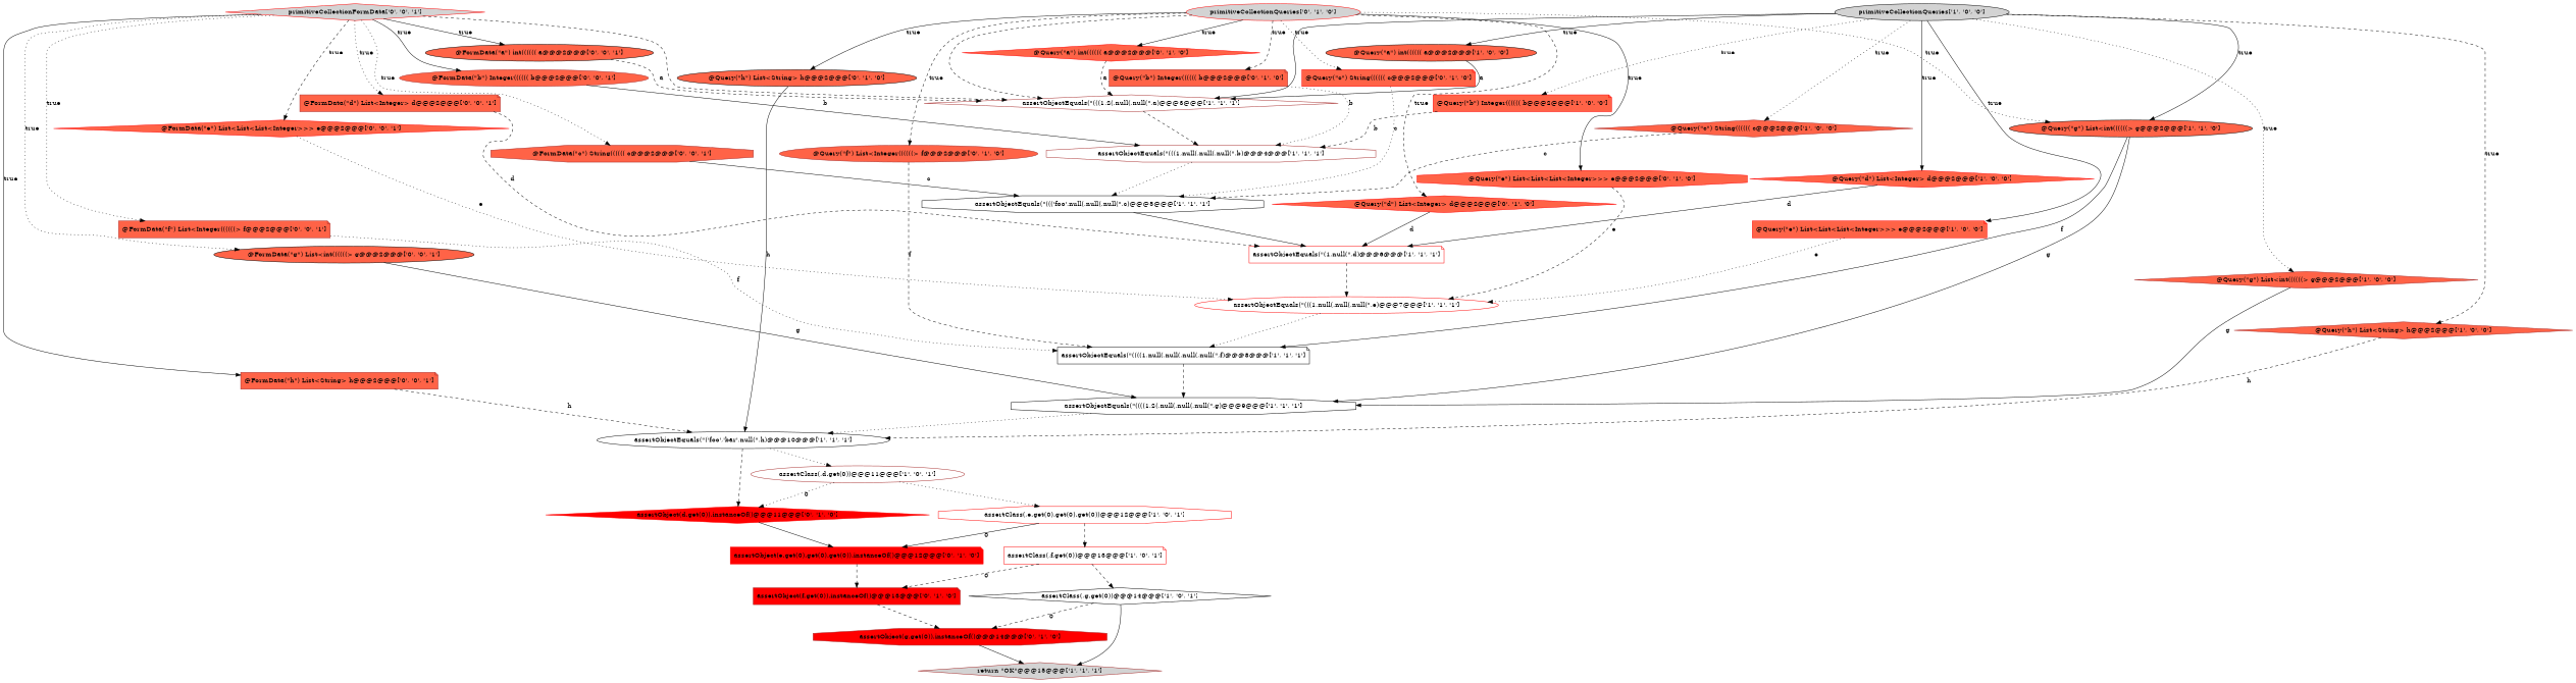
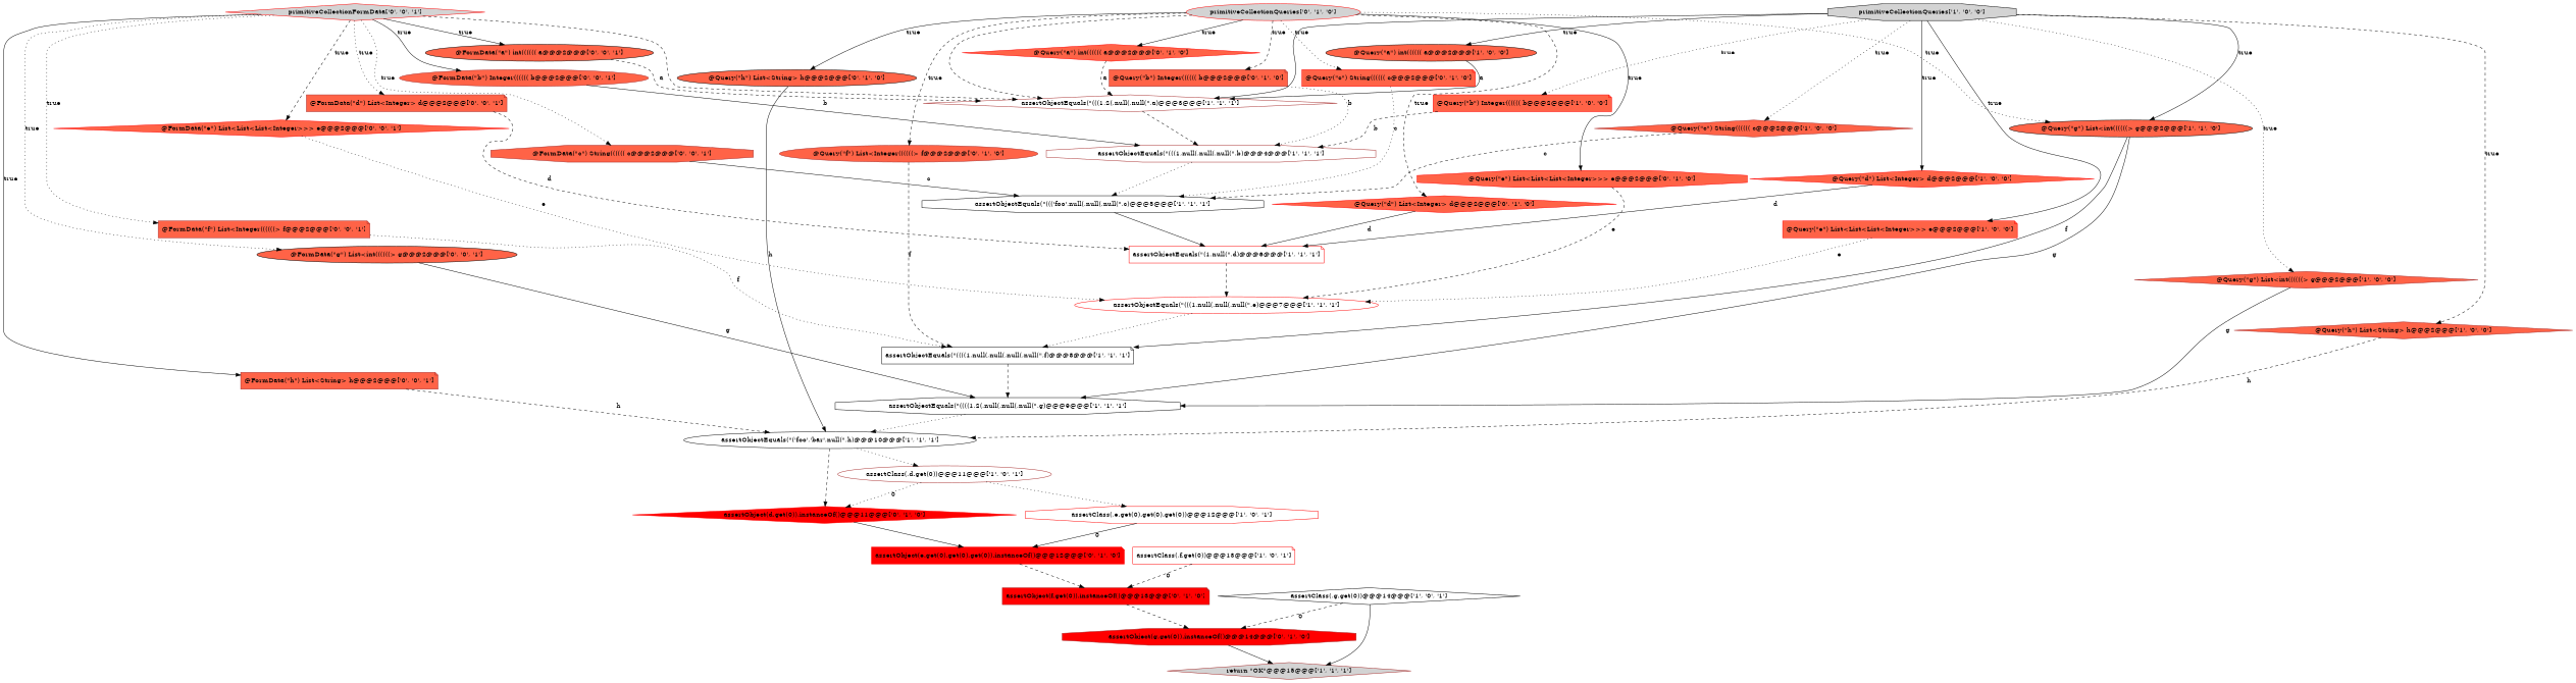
  digraph {
    node [color=red fillcolor=tomato shape=diamond style=filled]
    edge [style=dashed]
    n1 [label="@Query(\"a\") int(((((( a@@@2@@@['0', '1', '0']"]
    n2 [color=brown fillcolor=white label="assertObjectEquals(\"(((1,2(,null(,null(\",a)@@@3@@@['1', '1', '1']"]
    n3 [color=brown fillcolor=white label="assertObjectEquals(\"(((1,null(,null(,null(\",b)@@@4@@@['1', '1', '1']" shape=octagon]
    n4 [color=brown fillcolor=red label="assertObject(g.get(0)).instanceOf()@@@14@@@['0', '1', '0']" shape=octagon]
    n5 [color=brown fillcolor=lightgray label="return \"OK\"@@@15@@@['1', '1', '1']"]
    n6 [label="@Query(\"d\") List<Integer> d@@@2@@@['1', '0', '0']"]
    n7 [fillcolor=white label="assertObjectEquals(\"(1,null(\",d)@@@6@@@['1', '1', '1']" shape=note]
    n8 [fillcolor=white label="assertObjectEquals(\"(((1,null(,null(,null(\",e)@@@7@@@['1', '1', '1']" shape=ellipse]
    n9 [color=black label="@Query(\"h\") List<String> h@@@2@@@['0', '1', '0']" shape=ellipse]
    n10 [color=black fillcolor=white label="assertObjectEquals(\"('foo','bar',null(\",h)@@@10@@@['1', '1', '1']" shape=ellipse]
    n11 [fillcolor=red label="assertObject(d.get(0)).instanceOf()@@@11@@@['0', '1', '0']"]
    n12 [color=brown fillcolor=white label="assertClass(,d.get(0))@@@11@@@['1', '0', '1']" shape=ellipse]
    n13 [fillcolor=white label="assertClass(,e.get(0).get(0).get(0))@@@12@@@['1', '0', '1']" shape=octagon]
    n14 [fillcolor=red label="assertObject(e.get(0).get(0).get(0)).instanceOf()@@@12@@@['0', '1', '0']" shape=note]
    n15 [fillcolor=white label="assertClass(,f.get(0))@@@13@@@['1', '0', '1']" shape=note]
    n16 [color=brown fillcolor=red label="assertObject(f.get(0)).instanceOf()@@@13@@@['0', '1', '0']" shape=note]
    n17 [color=black fillcolor=white label="assertClass(,g.get(0))@@@14@@@['1', '0', '1']"]
    n18 [color=black label="@Query(\"a\") int(((((( a@@@2@@@['1', '0', '0']" shape=ellipse]
    n19 [color=brown label="@Query(\"b\") Integer(((((( b@@@2@@@['0', '1', '0']" shape=note]
    n20 [color=black fillcolor=white label="assertObjectEquals(\"((('foo',null(,null(,null(\",c)@@@5@@@['1', '1', '1']" shape=octagon]
    n21 [fillcolor=lightgray label="primitiveCollectionFormData['0', '0', '1']"]
    n22 [color=black label="@FormData(\"a\") int(((((( a@@@2@@@['0', '0', '1']" shape=ellipse]
    n23 [color=brown label="@FormData(\"f\") List<Integer((((((> f@@@2@@@['0', '0', '1']" shape=note]
    n24 [color=brown label="@FormData(\"d\") List<Integer> d@@@2@@@['0', '0', '1']" shape=note]
    n25 [color=brown label="@FormData(\"b\") Integer(((((( b@@@2@@@['0', '0', '1']" shape=ellipse]
    n26 [color=brown label="@FormData(\"h\") List<String> h@@@2@@@['0', '0', '1']" shape=note]
    n27 [color=black label="@FormData(\"g\") List<int((((((> g@@@2@@@['0', '0', '1']" shape=ellipse]
    n28 [label="@FormData(\"e\") List<List<List<Integer>>> e@@@2@@@['0', '0', '1']"]
    n29 [color=brown label="@FormData(\"c\") String(((((( c@@@2@@@['0', '0', '1']" shape=octagon]
    n30 [color=black fillcolor=white label="assertObjectEquals(\"((((1,null(,null(,null(,null(\",f)@@@8@@@['1', '1', '1']" shape=note]
    n31 [color=black fillcolor=white label="assertObjectEquals(\"((((1,2(,null(,null(,null(\",g)@@@9@@@['1', '1', '1']" shape=octagon]
    n32 [color=black label="@Query(\"g\") List<int((((((> g@@@2@@@['1', '1', '0']" shape=ellipse]
    n33 [color=brown label="@Query(\"f\") List<Integer((((((> f@@@2@@@['0', '1', '0']" shape=ellipse]
    n34 [label="@Query(\"e\") List<List<List<Integer>>> e@@@2@@@['1', '0', '0']" shape=note]
    n35 [color=brown label="@Query(\"g\") List<int((((((> g@@@2@@@['1', '0', '0']"]
    n36 [label="@Query(\"e\") List<List<List<Integer>>> e@@@2@@@['0', '1', '0']" shape=octagon]
    n37 [label="@Query(\"c\") String(((((( c@@@2@@@['0', '1', '0']" shape=note]
    n38 [label="@Query(\"b\") Integer(((((( b@@@2@@@['1', '0', '0']" shape=note]
    n39 [color=brown label="@Query(\"c\") String(((((( c@@@2@@@['1', '0', '0']"]
    n40 [fillcolor=lightgray label="primitiveCollectionQueries['0', '1', '0']" shape=ellipse]
    n41 [label="@Query(\"d\") List<Integer> d@@@2@@@['0', '1', '0']"]
    n42 [color=brown label="@Query(\"h\") List<String> h@@@2@@@['1', '0', '0']"]
-   n43 [color=black fillcolor=lightgray label="primitiveCollectionQueries['1', '0', '0']" shape=ellipse]
+   n43 [color=black fillcolor=lightgray label="primitiveCollectionQueries['1', '0', '0']" shape=octagon]
    n1 -> n2 [label=a]
    n2 -> n3
    n3 -> n20 [style=dotted]
    n4 -> n5 [style=solid]
    n6 -> n7 [label=d style=solid]
    n7 -> n8
    n8 -> n30 [style=dotted]
    n9 -> n10 [label=h style=solid]
    n10 -> n11
    n10 -> n12 [style=dotted]
    n11 -> n14 [style=solid]
    n12 -> n11 [label=0 style=dotted]
    n12 -> n13 [style=dotted]
    n13 -> n14 [label=0 style=solid]
-   n13 -> n15
    n14 -> n16
    n15 -> n16 [label=0]
-   n15 -> n17
    n16 -> n4
    n17 -> n4 [label=0]
    n17 -> n5 [style=solid]
    n18 -> n2 [label=a style=solid]
    n19 -> n3 [label=b style=dotted]
    n20 -> n7 [style=solid]
    n21 -> n2
    n21 -> n22 [label=true style=solid]
    n21 -> n23 [label=true style=dotted]
    n21 -> n24 [label=true style=dotted]
    n21 -> n25 [label=true style=solid]
    n21 -> n26 [label=true style=solid]
    n21 -> n27 [label=true style=dotted]
    n21 -> n28 [label=true]
    n21 -> n29 [label=true style=dotted]
    n22 -> n2 [label=a]
    n23 -> n30 [label=f style=dotted]
    n24 -> n7 [label=d]
    n25 -> n3 [label=b style=solid]
    n26 -> n10 [label=h]
    n27 -> n31 [label=g style=solid]
    n28 -> n8 [label=e style=dotted]
    n29 -> n20 [label=c style=solid]
    n30 -> n31
    n31 -> n10 [style=dotted]
    n32 -> n30 [label=f style=solid]
    n32 -> n31 [label=g style=solid]
    n33 -> n30 [label=f]
    n34 -> n8 [label=e style=dotted]
    n35 -> n31 [label=g style=solid]
    n36 -> n8 [label=e]
    n37 -> n20 [label=c style=dotted]
    n38 -> n3 [label=b]
    n39 -> n20 [label=c]
    n40 -> n1 [label=true style=solid]
    n40 -> n2
    n40 -> n9 [label=true style=solid]
    n40 -> n19 [label=true]
    n40 -> n32 [label=true style=dotted]
    n40 -> n33 [label=true]
    n40 -> n36 [label=true style=solid]
    n40 -> n37 [label=true style=dotted]
    n40 -> n41 [label=true]
    n41 -> n7 [label=d style=solid]
    n42 -> n10 [label=h]
    n43 -> n2 [style=solid]
    n43 -> n6 [label=true style=solid]
    n43 -> n18 [label=true style=solid]
    n43 -> n32 [label=true style=solid]
    n43 -> n34 [label=true style=solid]
    n43 -> n35 [label=true style=dotted]
    n43 -> n38 [label=true style=dotted]
    n43 -> n39 [label=true style=dotted]
    n43 -> n42 [label=true]
  }
